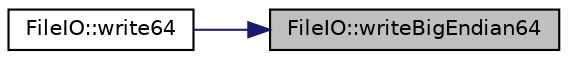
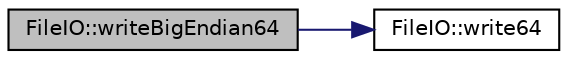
  digraph {
    rankdir=RL
    node [color=black fontname=Helvetica fontsize=10 shape=record style=filled]
    n1 [fillcolor=grey75 fontcolor=black height=0.2 label="FileIO::writeBigEndian64" width=0.4]
    n2 [fillcolor=white height=0.2 label="FileIO::write64" width=0.4]
-   n1 -> n2 [color=midnightblue dir=back fontname=Helvetica fontsize=10 labelfontname=Helvetica labelfontsize=10 style=solid]
+   n2 -> n1 [color=midnightblue dir=back fontname=Helvetica fontsize=10 labelfontname=Helvetica labelfontsize=10 style=solid]
  }
